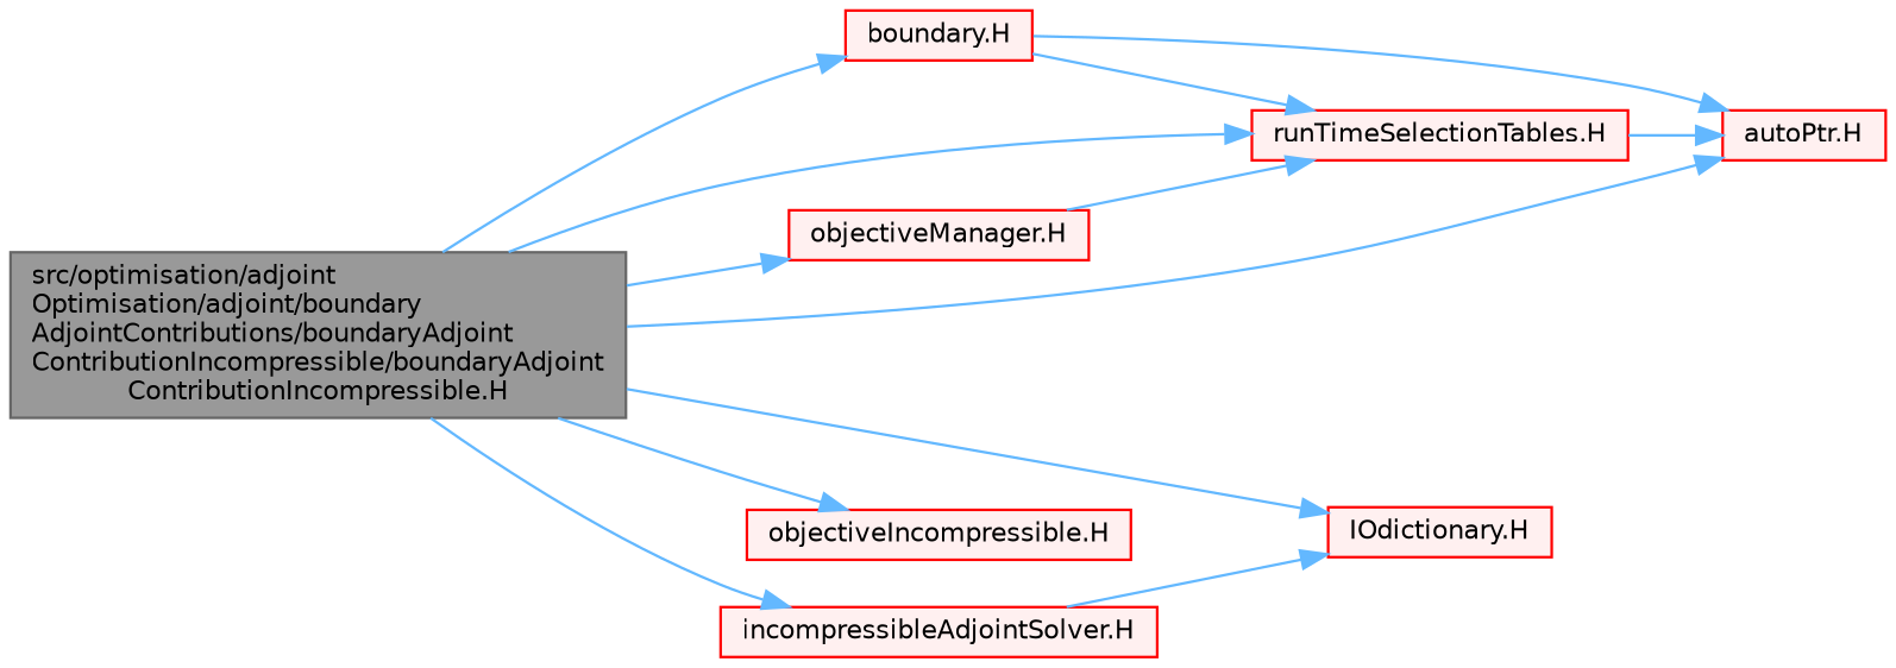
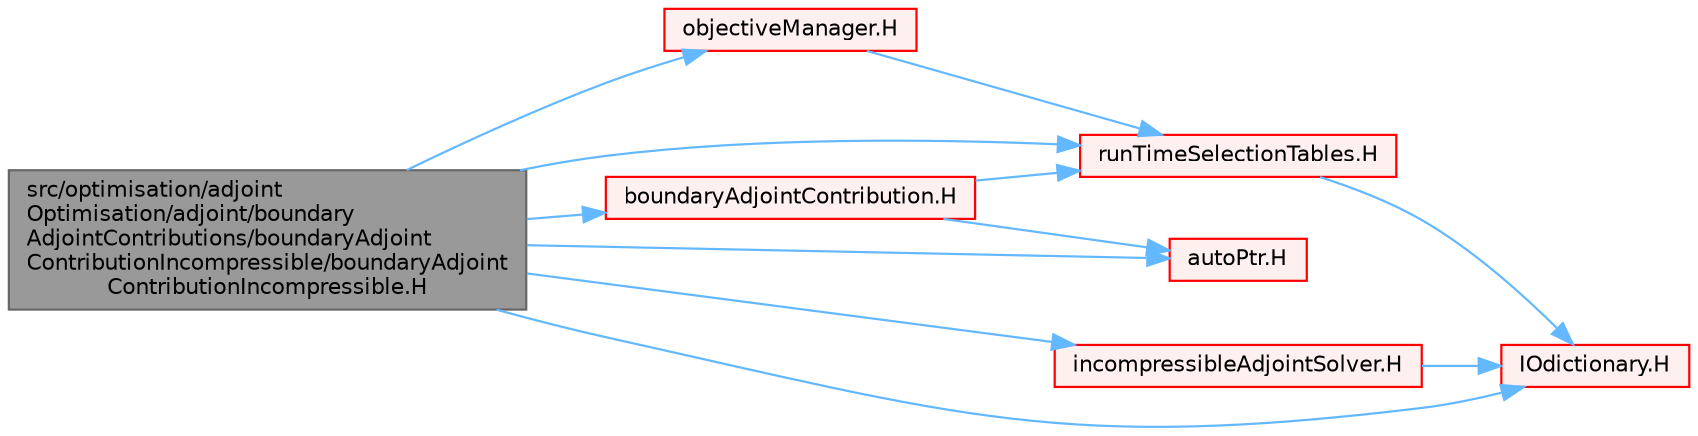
  digraph {
    rankdir=LR
    node [color=red fillcolor="#FFF0F0" fontname=Helvetica fontsize=10 shape=box style=filled]
    edge [color=steelblue1 fontname=Helvetica fontsize=10 labelfontname=Helvetica labelfontsize=10 style=solid]
    n1 [color=gray40 fillcolor=grey60 fontcolor=black height=0.2 label="src/optimisation/adjoint\lOptimisation/adjoint/boundary\lAdjointContributions/boundaryAdjoint\lContributionIncompressible/boundaryAdjoint\lContributionIncompressible.H" width=0.4]
-   n2 [height=0.2 label="boundary.H" width=0.4]
+   n2 [height=0.2 label="boundaryAdjointContribution.H" width=0.4]
    n3 [height=0.2 label="IOdictionary.H" width=0.4]
    n4 [height=0.2 label="autoPtr.H" width=0.4]
    n5 [height=0.2 label="runTimeSelectionTables.H" width=0.4]
    n6 [height=0.2 label="objectiveManager.H" width=0.4]
-   n7 [height=0.2 label="objectiveIncompressible.H" width=0.4]
    n8 [height=0.2 label="incompressibleAdjointSolver.H" width=0.4]
    n1 -> n2
    n1 -> n3
    n1 -> n4
    n1 -> n5
    n1 -> n6
-   n1 -> n7
    n1 -> n8
    n2 -> n4
    n2 -> n5
-   n5 -> n4
+   n5 -> n3
    n6 -> n5
    n8 -> n3
  }
